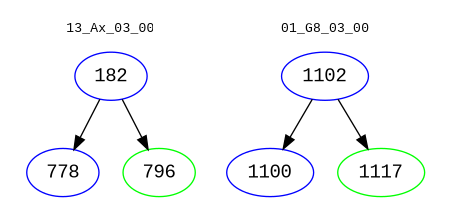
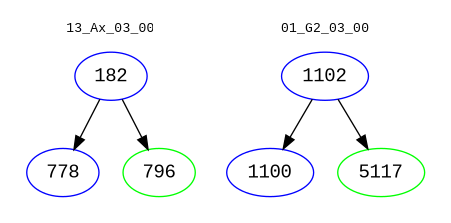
  digraph {
    fontname="Liberation Mono"
    node [color=blue fontname="Liberation Mono"]
    edge [color=black fontname="Liberation Mono"]
    n1 [label=182]
    n2 [label=778]
    n3 [color=green label=796]
    n4 [label=1102]
    n5 [label=1100]
-   n6 [color=green label=1117]
+   n6 [color=green label=5117]
    subgraph cluster_1 {
      color=white
      fontsize=10
      label="13_Ax_03_00"
      n1
      n2
      n3
    }
    subgraph cluster_2 {
      color=white
      fontsize=10
-     label="01_G8_03_00"
+     label="01_G2_03_00"
      n4
      n5
      n6
    }
    n1 -> n2
    n1 -> n3
    n4 -> n5
    n4 -> n6
  }
